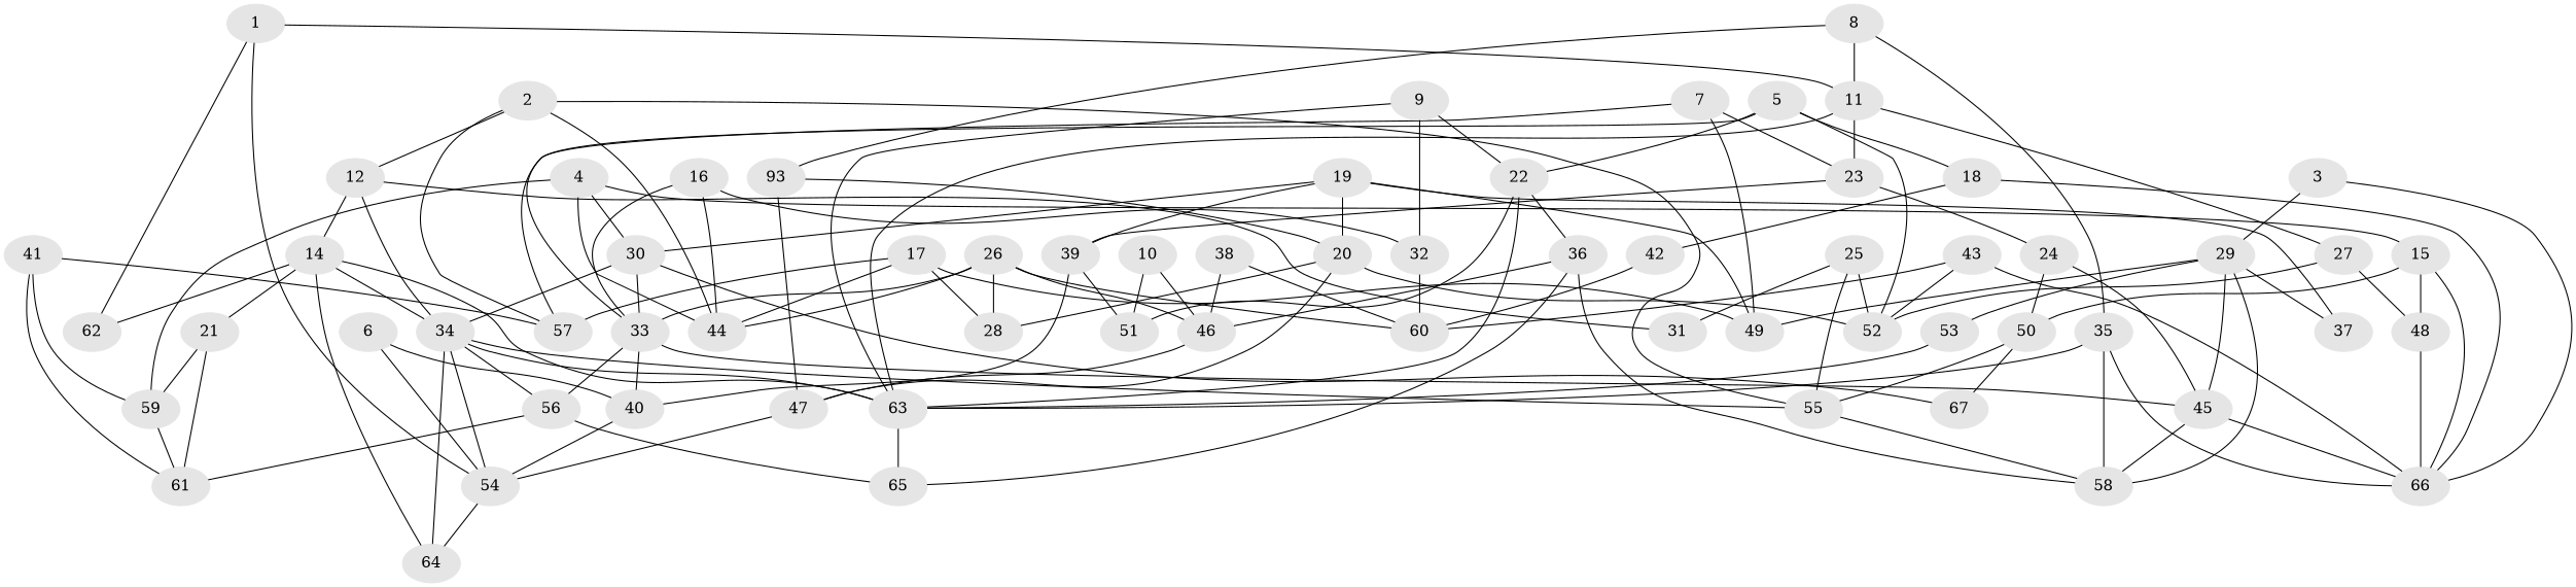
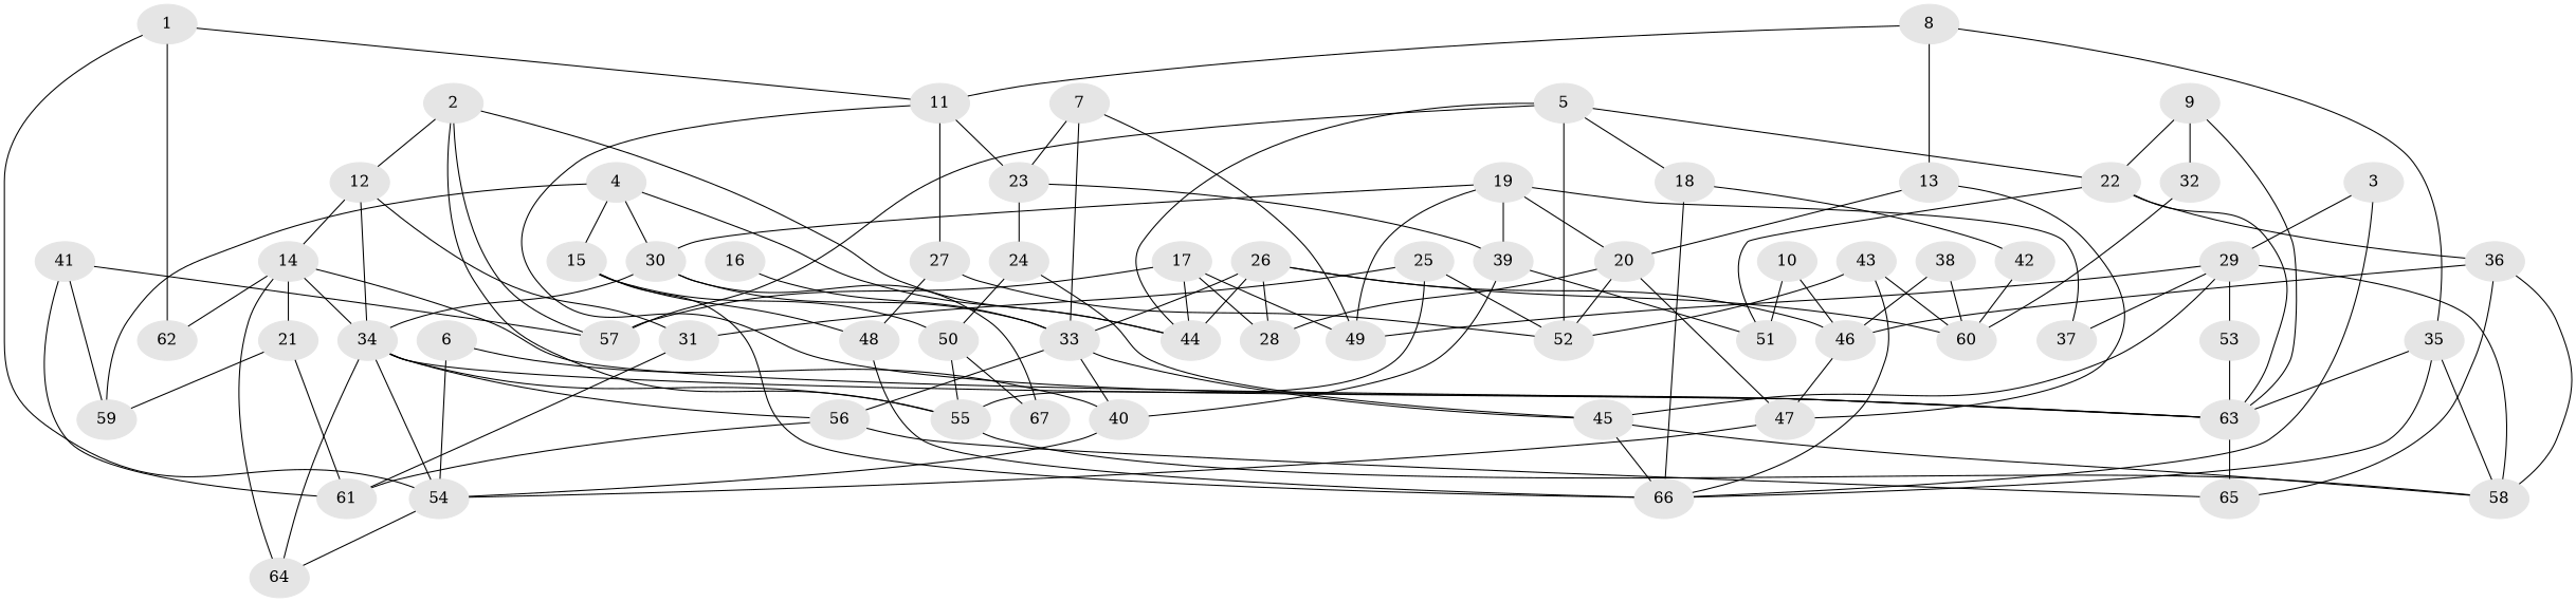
  graph {
    node [color=gray90 style=filled]
    1
    11
    54
    62
    23
    63
    27
    64
    2
    12
    44
    55
    57
    14
    31
    34
    58
    3
    29
    66
    49
    37
    45
    53
    4
    15
    30
    59
    48
    50
    33
    67
    5
    18
    22
    52
    42
    51
    36
    6
    40
    7
    19
    20
    39
    24
    56
    8
-   13 [label=93]
+   13
    35
    47
    9
    32
    60
    65
    10
    46
    21
    61
    28
    16
    17
    26
    25
    38
    41
    43
    1 -- 11
    1 -- 54
    1 -- 62
    11 -- 23
    11 -- 63
    11 -- 27
    54 -- 64
    23 -- 39
    23 -- 24
    63 -- 65
    27 -- 48
    27 -- 52
    2 -- 12
    2 -- 44
    2 -- 55
    2 -- 57
    12 -- 14
    12 -- 31
    12 -- 34
    55 -- 58
    14 -- 62
    14 -- 63
    14 -- 64
    14 -- 34
    14 -- 21
-   59 -- 61
+   31 -- 61
    34 -- 54
    34 -- 63
    34 -- 64
    34 -- 55
    34 -- 56
    3 -- 29
    3 -- 66
    29 -- 58
    29 -- 49
    29 -- 37
    29 -- 45
    29 -- 53
    45 -- 58
    45 -- 66
    53 -- 63
    4 -- 44
    4 -- 15
    4 -- 30
    4 -- 59
    15 -- 66
    15 -- 48
    15 -- 50
    30 -- 34
    30 -- 33
    30 -- 67
    48 -- 66
    50 -- 55
    50 -- 67
    33 -- 45
    33 -- 40
    33 -- 56
-   16 -- 44
+   5 -- 44
    5 -- 57
    5 -- 18
    5 -- 22
    5 -- 52
    18 -- 66
    18 -- 42
    22 -- 63
    22 -- 51
    22 -- 36
    42 -- 60
    36 -- 58
    36 -- 65
    36 -- 46
    6 -- 54
    6 -- 40
    40 -- 54
    7 -- 23
    7 -- 49
    7 -- 33
    19 -- 49
    19 -- 37
    19 -- 30
    19 -- 20
    19 -- 39
    20 -- 52
    20 -- 47
    20 -- 28
    39 -- 51
    39 -- 40
    24 -- 45
    24 -- 50
    56 -- 65
    56 -- 61
    8 -- 11
    8 -- 13
    8 -- 35
    13 -- 20
    13 -- 47
    35 -- 63
    35 -- 58
    35 -- 66
    47 -- 54
    9 -- 63
    9 -- 22
    9 -- 32
    32 -- 60
    10 -- 51
    10 -- 46
    46 -- 47
    21 -- 59
    21 -- 61
    16 -- 33
-   16 -- 32
    17 -- 44
    17 -- 57
    17 -- 49
    17 -- 28
    26 -- 44
    26 -- 33
    26 -- 60
    26 -- 46
    26 -- 28
    25 -- 55
    25 -- 31
    25 -- 52
    38 -- 60
    38 -- 46
    41 -- 57
    41 -- 59
    41 -- 61
    43 -- 66
    43 -- 52
    43 -- 60
  }
